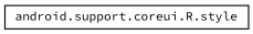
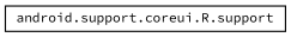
  digraph {
    rankdir=LR
    fontname="Source Code Pro"
-   n1 [color=black fillcolor=white fontname="Source Code Pro" fontsize=10 height=0.2 label="android.support.coreui.R.style" shape=record style=filled width=0.4]
+   n1 [color=black fillcolor=white fontname="Source Code Pro" fontsize=10 height=0.2 label="android.support.coreui.R.support" shape=record style=filled width=0.4]
  }
